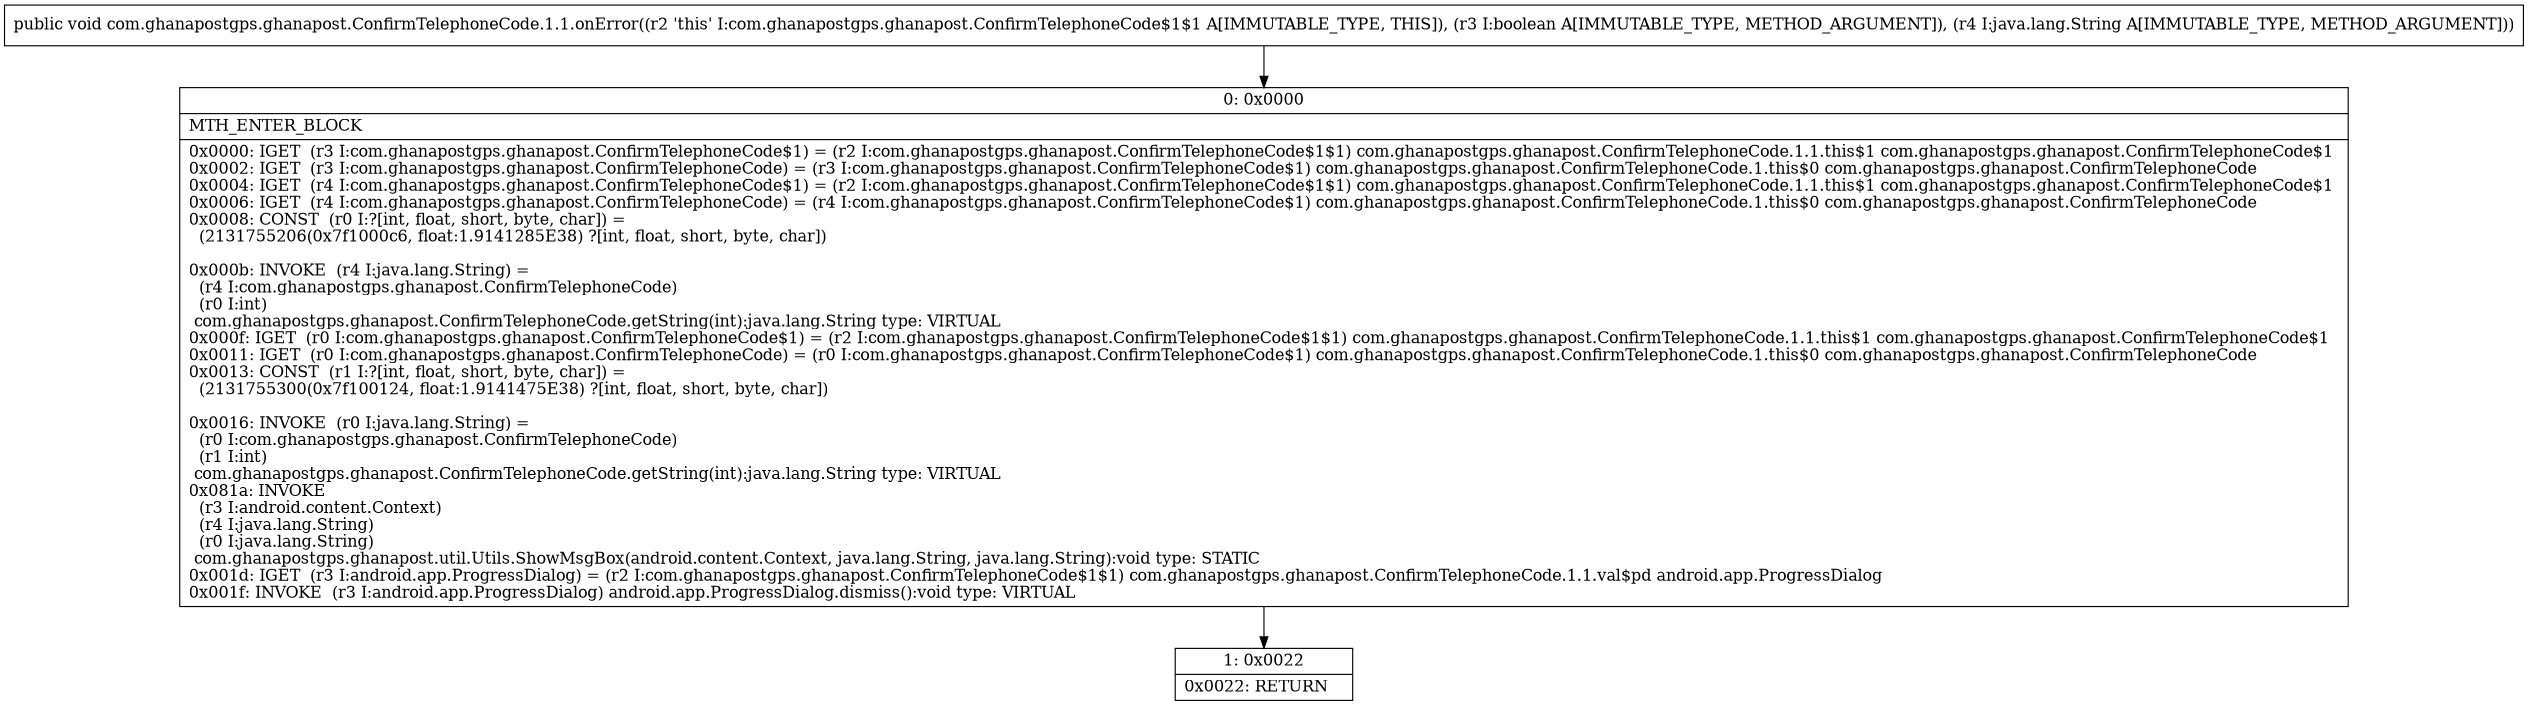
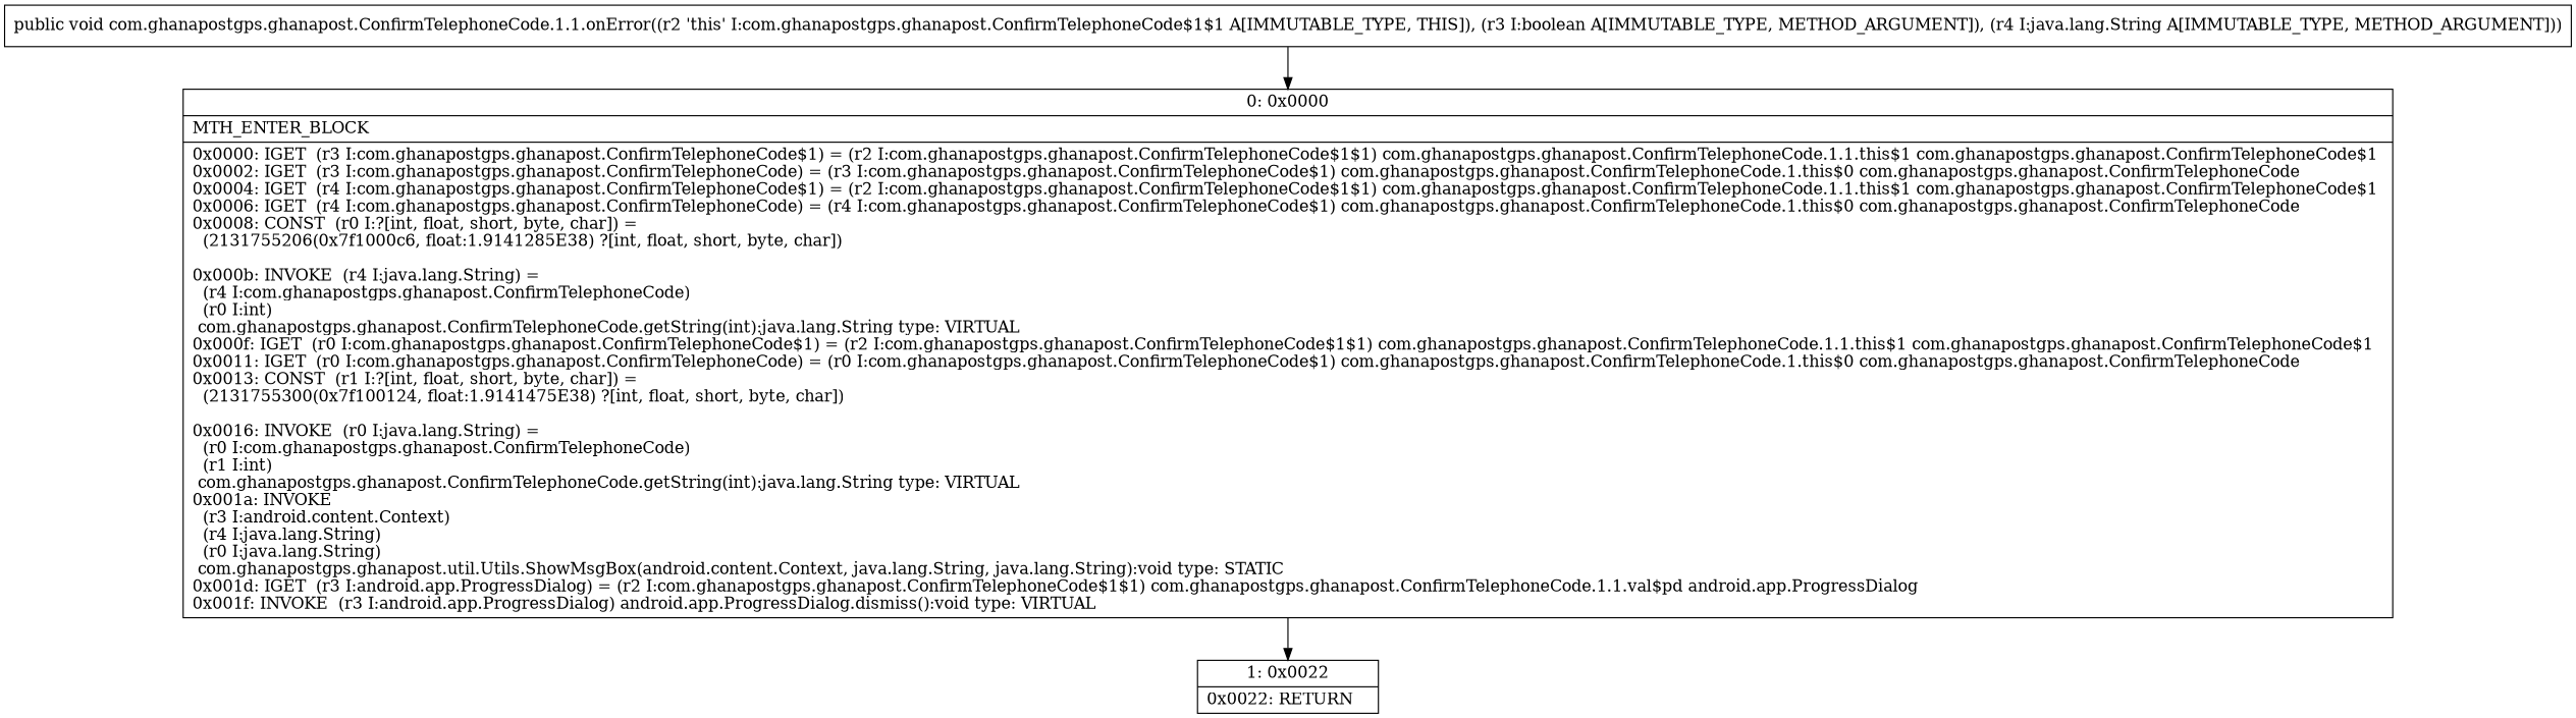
  digraph {
    node [shape=record]
-   n1 [label="{0\:\ 0x0000|MTH_ENTER_BLOCK\l|0x0000: IGET  (r3 I:com.ghanapostgps.ghanapost.ConfirmTelephoneCode$1) = (r2 I:com.ghanapostgps.ghanapost.ConfirmTelephoneCode$1$1) com.ghanapostgps.ghanapost.ConfirmTelephoneCode.1.1.this$1 com.ghanapostgps.ghanapost.ConfirmTelephoneCode$1 \l0x0002: IGET  (r3 I:com.ghanapostgps.ghanapost.ConfirmTelephoneCode) = (r3 I:com.ghanapostgps.ghanapost.ConfirmTelephoneCode$1) com.ghanapostgps.ghanapost.ConfirmTelephoneCode.1.this$0 com.ghanapostgps.ghanapost.ConfirmTelephoneCode \l0x0004: IGET  (r4 I:com.ghanapostgps.ghanapost.ConfirmTelephoneCode$1) = (r2 I:com.ghanapostgps.ghanapost.ConfirmTelephoneCode$1$1) com.ghanapostgps.ghanapost.ConfirmTelephoneCode.1.1.this$1 com.ghanapostgps.ghanapost.ConfirmTelephoneCode$1 \l0x0006: IGET  (r4 I:com.ghanapostgps.ghanapost.ConfirmTelephoneCode) = (r4 I:com.ghanapostgps.ghanapost.ConfirmTelephoneCode$1) com.ghanapostgps.ghanapost.ConfirmTelephoneCode.1.this$0 com.ghanapostgps.ghanapost.ConfirmTelephoneCode \l0x0008: CONST  (r0 I:?[int, float, short, byte, char]) = \l  (2131755206(0x7f1000c6, float:1.9141285E38) ?[int, float, short, byte, char])\l \l0x000b: INVOKE  (r4 I:java.lang.String) = \l  (r4 I:com.ghanapostgps.ghanapost.ConfirmTelephoneCode)\l  (r0 I:int)\l com.ghanapostgps.ghanapost.ConfirmTelephoneCode.getString(int):java.lang.String type: VIRTUAL \l0x000f: IGET  (r0 I:com.ghanapostgps.ghanapost.ConfirmTelephoneCode$1) = (r2 I:com.ghanapostgps.ghanapost.ConfirmTelephoneCode$1$1) com.ghanapostgps.ghanapost.ConfirmTelephoneCode.1.1.this$1 com.ghanapostgps.ghanapost.ConfirmTelephoneCode$1 \l0x0011: IGET  (r0 I:com.ghanapostgps.ghanapost.ConfirmTelephoneCode) = (r0 I:com.ghanapostgps.ghanapost.ConfirmTelephoneCode$1) com.ghanapostgps.ghanapost.ConfirmTelephoneCode.1.this$0 com.ghanapostgps.ghanapost.ConfirmTelephoneCode \l0x0013: CONST  (r1 I:?[int, float, short, byte, char]) = \l  (2131755300(0x7f100124, float:1.9141475E38) ?[int, float, short, byte, char])\l \l0x0016: INVOKE  (r0 I:java.lang.String) = \l  (r0 I:com.ghanapostgps.ghanapost.ConfirmTelephoneCode)\l  (r1 I:int)\l com.ghanapostgps.ghanapost.ConfirmTelephoneCode.getString(int):java.lang.String type: VIRTUAL \l0x081a: INVOKE  \l  (r3 I:android.content.Context)\l  (r4 I:java.lang.String)\l  (r0 I:java.lang.String)\l com.ghanapostgps.ghanapost.util.Utils.ShowMsgBox(android.content.Context, java.lang.String, java.lang.String):void type: STATIC \l0x001d: IGET  (r3 I:android.app.ProgressDialog) = (r2 I:com.ghanapostgps.ghanapost.ConfirmTelephoneCode$1$1) com.ghanapostgps.ghanapost.ConfirmTelephoneCode.1.1.val$pd android.app.ProgressDialog \l0x001f: INVOKE  (r3 I:android.app.ProgressDialog) android.app.ProgressDialog.dismiss():void type: VIRTUAL \l}"]
+   n1 [label="{0\:\ 0x0000|MTH_ENTER_BLOCK\l|0x0000: IGET  (r3 I:com.ghanapostgps.ghanapost.ConfirmTelephoneCode$1) = (r2 I:com.ghanapostgps.ghanapost.ConfirmTelephoneCode$1$1) com.ghanapostgps.ghanapost.ConfirmTelephoneCode.1.1.this$1 com.ghanapostgps.ghanapost.ConfirmTelephoneCode$1 \l0x0002: IGET  (r3 I:com.ghanapostgps.ghanapost.ConfirmTelephoneCode) = (r3 I:com.ghanapostgps.ghanapost.ConfirmTelephoneCode$1) com.ghanapostgps.ghanapost.ConfirmTelephoneCode.1.this$0 com.ghanapostgps.ghanapost.ConfirmTelephoneCode \l0x0004: IGET  (r4 I:com.ghanapostgps.ghanapost.ConfirmTelephoneCode$1) = (r2 I:com.ghanapostgps.ghanapost.ConfirmTelephoneCode$1$1) com.ghanapostgps.ghanapost.ConfirmTelephoneCode.1.1.this$1 com.ghanapostgps.ghanapost.ConfirmTelephoneCode$1 \l0x0006: IGET  (r4 I:com.ghanapostgps.ghanapost.ConfirmTelephoneCode) = (r4 I:com.ghanapostgps.ghanapost.ConfirmTelephoneCode$1) com.ghanapostgps.ghanapost.ConfirmTelephoneCode.1.this$0 com.ghanapostgps.ghanapost.ConfirmTelephoneCode \l0x0008: CONST  (r0 I:?[int, float, short, byte, char]) = \l  (2131755206(0x7f1000c6, float:1.9141285E38) ?[int, float, short, byte, char])\l \l0x000b: INVOKE  (r4 I:java.lang.String) = \l  (r4 I:com.ghanapostgps.ghanapost.ConfirmTelephoneCode)\l  (r0 I:int)\l com.ghanapostgps.ghanapost.ConfirmTelephoneCode.getString(int):java.lang.String type: VIRTUAL \l0x000f: IGET  (r0 I:com.ghanapostgps.ghanapost.ConfirmTelephoneCode$1) = (r2 I:com.ghanapostgps.ghanapost.ConfirmTelephoneCode$1$1) com.ghanapostgps.ghanapost.ConfirmTelephoneCode.1.1.this$1 com.ghanapostgps.ghanapost.ConfirmTelephoneCode$1 \l0x0011: IGET  (r0 I:com.ghanapostgps.ghanapost.ConfirmTelephoneCode) = (r0 I:com.ghanapostgps.ghanapost.ConfirmTelephoneCode$1) com.ghanapostgps.ghanapost.ConfirmTelephoneCode.1.this$0 com.ghanapostgps.ghanapost.ConfirmTelephoneCode \l0x0013: CONST  (r1 I:?[int, float, short, byte, char]) = \l  (2131755300(0x7f100124, float:1.9141475E38) ?[int, float, short, byte, char])\l \l0x0016: INVOKE  (r0 I:java.lang.String) = \l  (r0 I:com.ghanapostgps.ghanapost.ConfirmTelephoneCode)\l  (r1 I:int)\l com.ghanapostgps.ghanapost.ConfirmTelephoneCode.getString(int):java.lang.String type: VIRTUAL \l0x001a: INVOKE  \l  (r3 I:android.content.Context)\l  (r4 I:java.lang.String)\l  (r0 I:java.lang.String)\l com.ghanapostgps.ghanapost.util.Utils.ShowMsgBox(android.content.Context, java.lang.String, java.lang.String):void type: STATIC \l0x001d: IGET  (r3 I:android.app.ProgressDialog) = (r2 I:com.ghanapostgps.ghanapost.ConfirmTelephoneCode$1$1) com.ghanapostgps.ghanapost.ConfirmTelephoneCode.1.1.val$pd android.app.ProgressDialog \l0x001f: INVOKE  (r3 I:android.app.ProgressDialog) android.app.ProgressDialog.dismiss():void type: VIRTUAL \l}"]
    n2 [label="{1\:\ 0x0022|0x0022: RETURN   \l}"]
    n3 [label="{public void com.ghanapostgps.ghanapost.ConfirmTelephoneCode.1.1.onError((r2 'this' I:com.ghanapostgps.ghanapost.ConfirmTelephoneCode$1$1 A[IMMUTABLE_TYPE, THIS]), (r3 I:boolean A[IMMUTABLE_TYPE, METHOD_ARGUMENT]), (r4 I:java.lang.String A[IMMUTABLE_TYPE, METHOD_ARGUMENT])) }"]
    n1 -> n2
    n3 -> n1
  }
